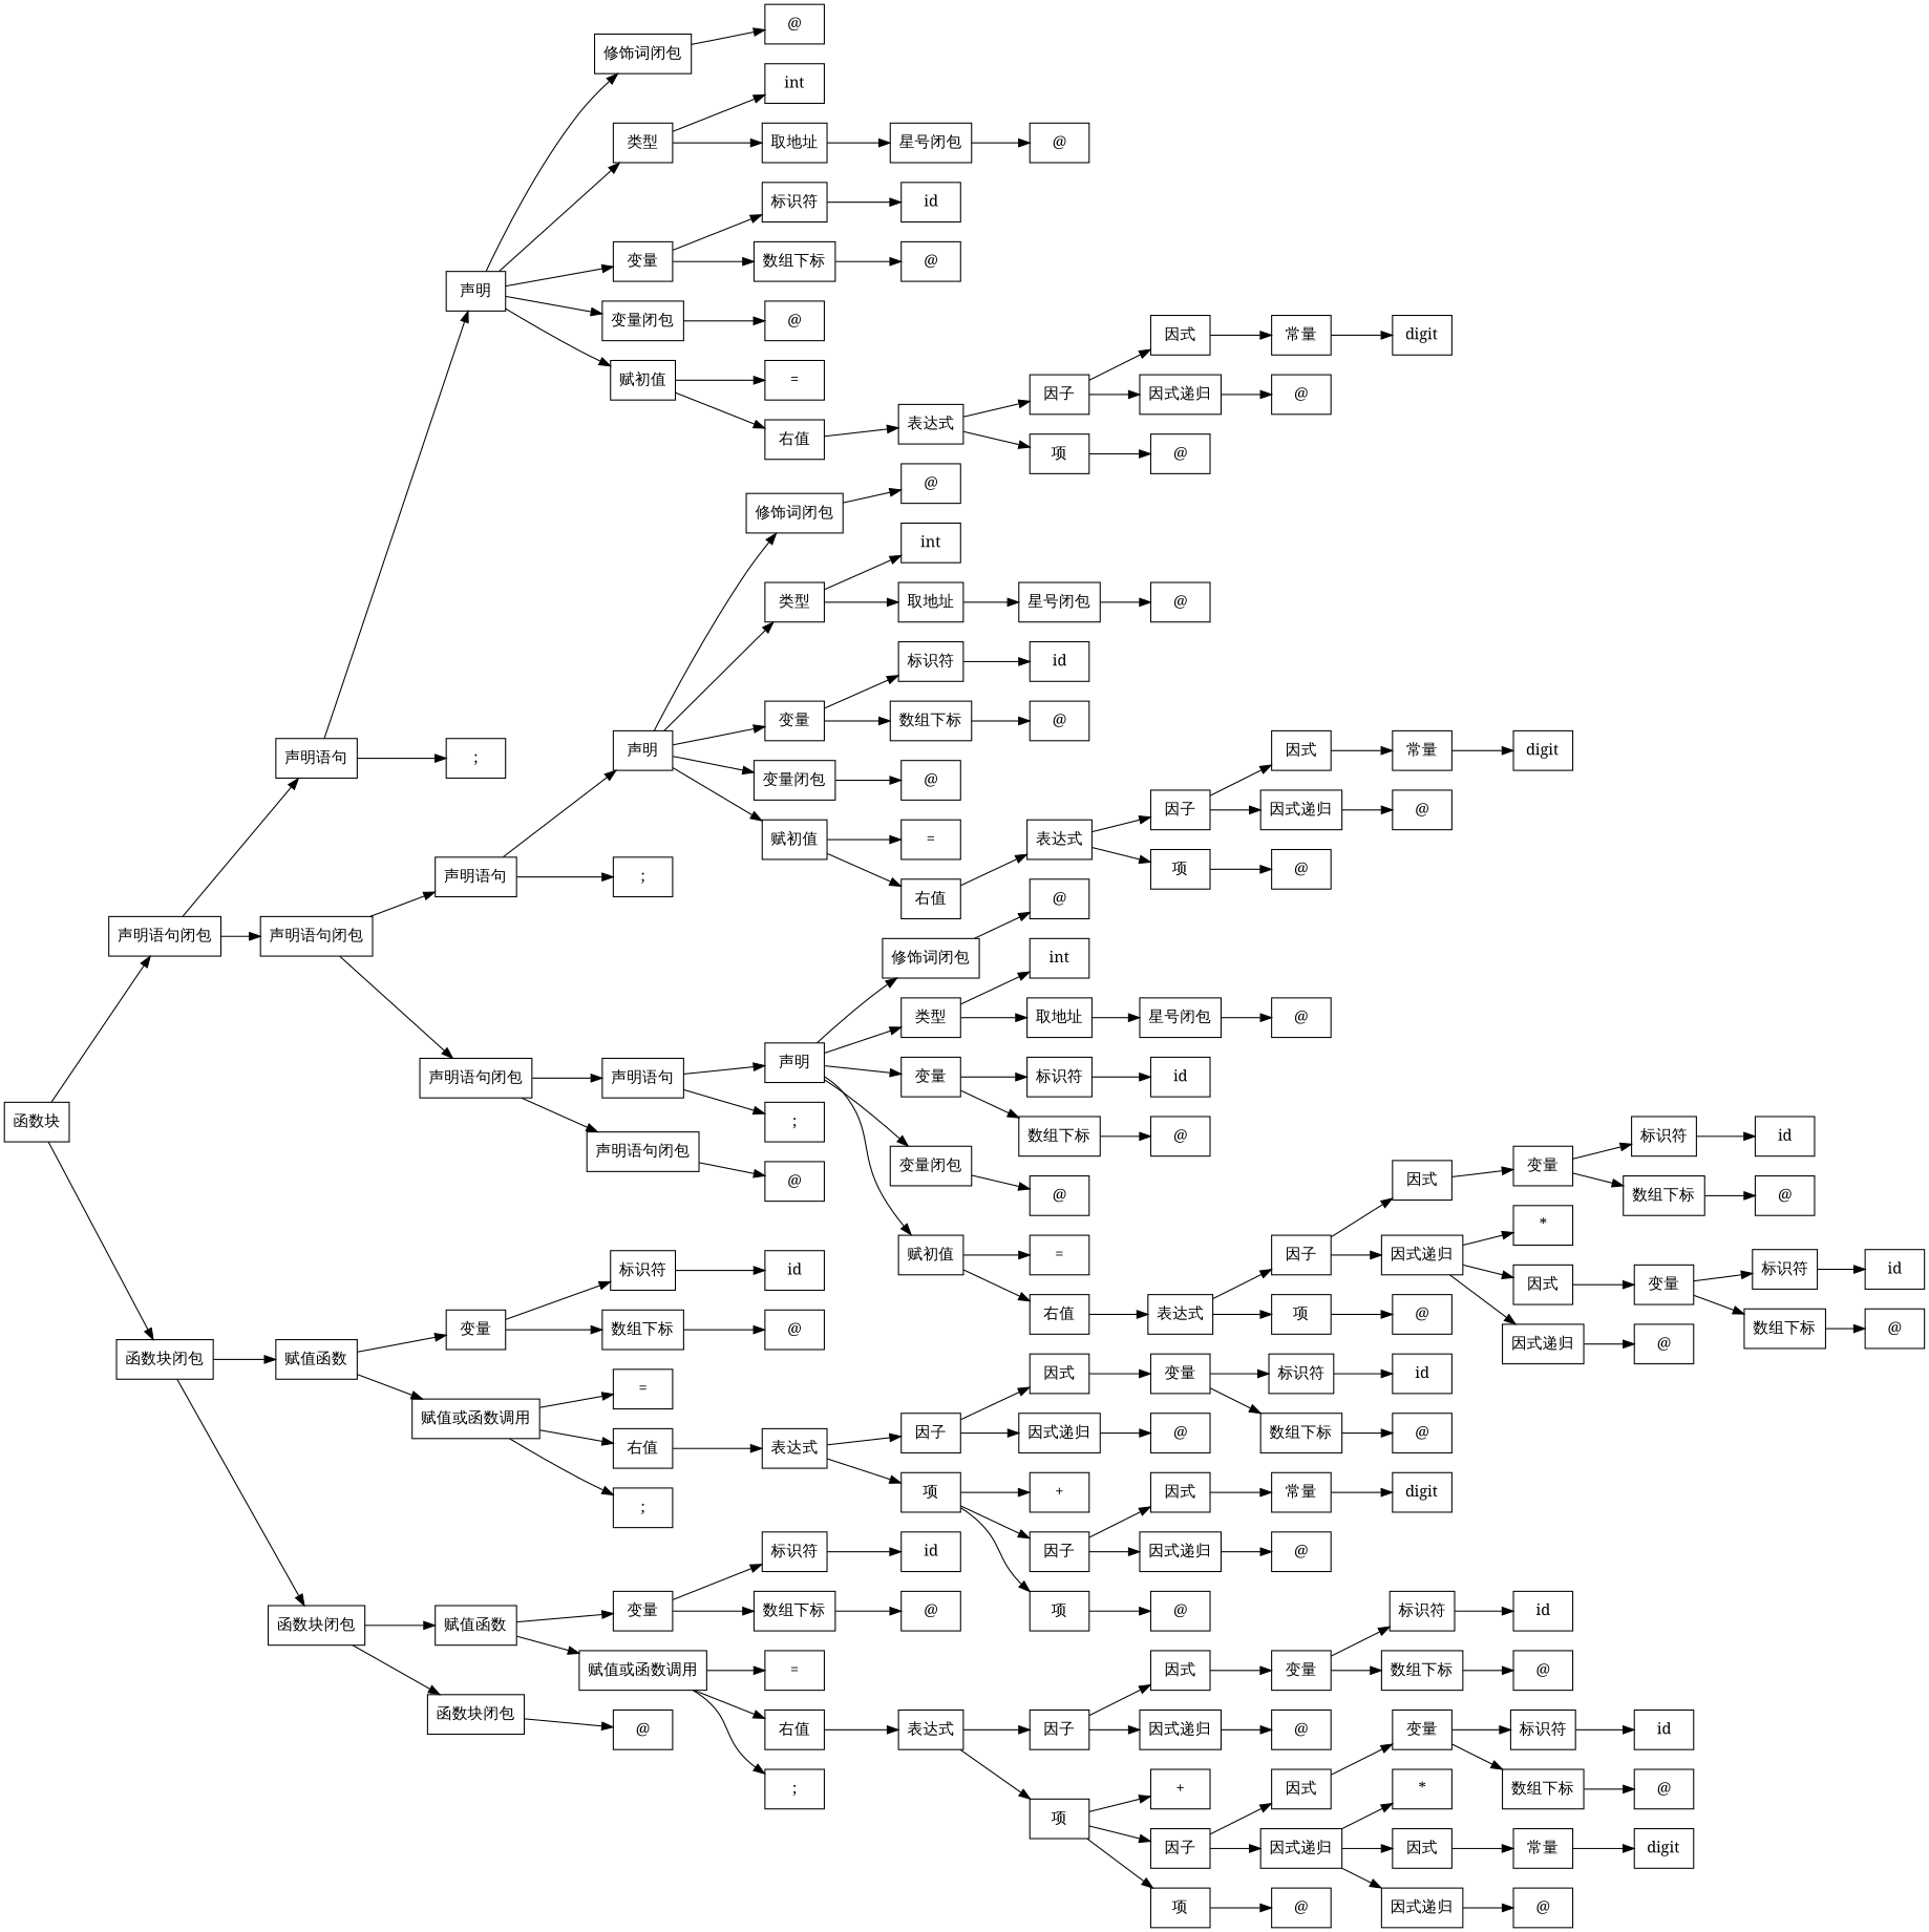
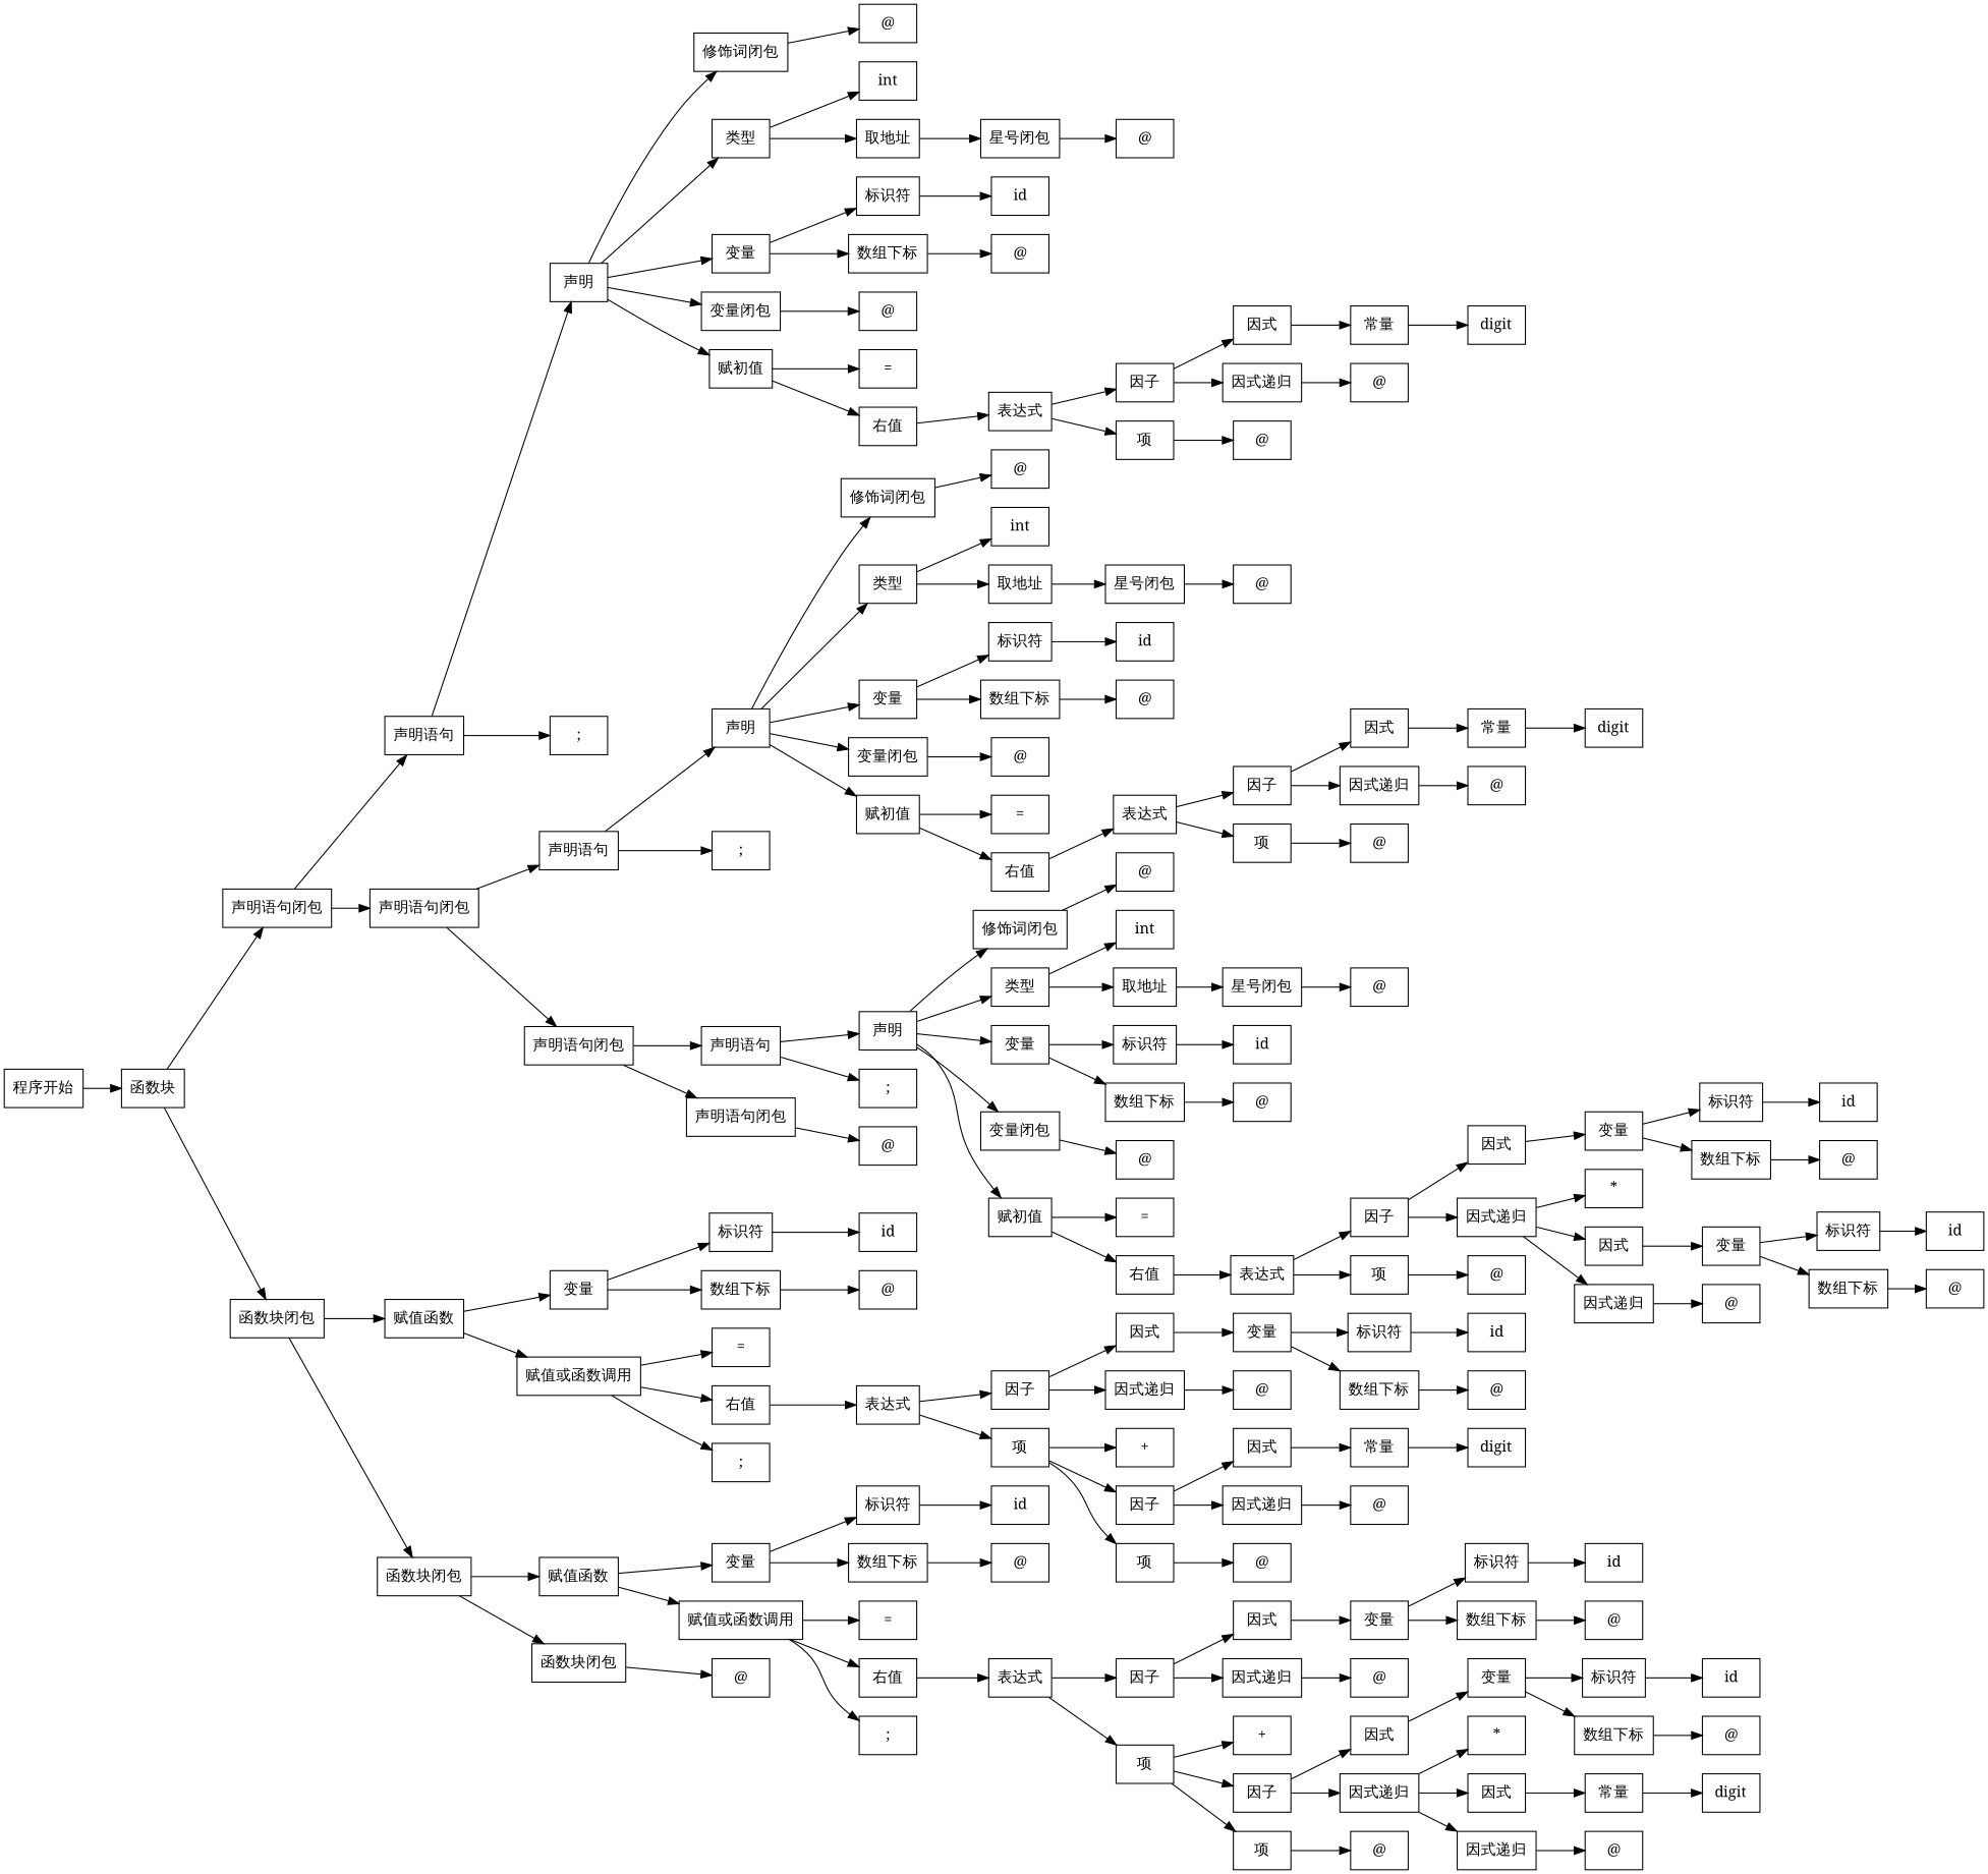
  digraph {
    rankdir=LR
    fontname="Noto Serif"
    node [fontname="Noto Serif" shape=box]
    edge [fontname="Noto Serif"]
+   n1 [label="程序开始"]
    n2 [label="函数块"]
    n3 [label="声明语句闭包"]
    n4 [label="函数块闭包"]
    n5 [label="声明语句"]
    n6 [label="声明语句闭包"]
    n7 [label="声明"]
    n8 [label=";"]
    n9 [label="修饰词闭包"]
    n10 [label="类型"]
    n11 [label="变量"]
    n12 [label="变量闭包"]
    n13 [label="赋初值"]
    n14 [label="@"]
    n15 [label=int]
    n16 [label="取地址"]
    n17 [label="星号闭包"]
    n18 [label="@"]
    n19 [label="标识符"]
    n20 [label="数组下标"]
    n21 [label=id]
    n22 [label="@"]
    n23 [label="@"]
    n24 [label="="]
    n25 [label="右值"]
    n26 [label="表达式"]
    n27 [label="因子"]
    n28 [label="项"]
    n29 [label="因式"]
    n30 [label="因式递归"]
    n31 [label="常量"]
    n32 [label=digit]
    n33 [label="@"]
    n34 [label="@"]
    n35 [label="声明语句"]
    n36 [label="声明语句闭包"]
    n37 [label="声明"]
    n38 [label=";"]
    n39 [label="修饰词闭包"]
    n40 [label="类型"]
    n41 [label="变量"]
    n42 [label="变量闭包"]
    n43 [label="赋初值"]
    n44 [label="@"]
    n45 [label=int]
    n46 [label="取地址"]
    n47 [label="星号闭包"]
    n48 [label="@"]
    n49 [label="标识符"]
    n50 [label="数组下标"]
    n51 [label=id]
    n52 [label="@"]
    n53 [label="@"]
    n54 [label="="]
    n55 [label="右值"]
    n56 [label="表达式"]
    n57 [label="因子"]
    n58 [label="项"]
    n59 [label="因式"]
    n60 [label="因式递归"]
    n61 [label="常量"]
    n62 [label=digit]
    n63 [label="@"]
    n64 [label="@"]
    n65 [label="声明语句"]
    n66 [label="声明语句闭包"]
    n67 [label="声明"]
    n68 [label=";"]
    n69 [label="修饰词闭包"]
    n70 [label="类型"]
    n71 [label="变量"]
    n72 [label="变量闭包"]
    n73 [label="赋初值"]
    n74 [label="@"]
    n75 [label=int]
    n76 [label="取地址"]
    n77 [label="星号闭包"]
    n78 [label="@"]
    n79 [label="标识符"]
    n80 [label="数组下标"]
    n81 [label=id]
    n82 [label="@"]
    n83 [label="@"]
    n84 [label="="]
    n85 [label="右值"]
    n86 [label="表达式"]
    n87 [label="因子"]
    n88 [label="项"]
    n89 [label="因式"]
    n90 [label="因式递归"]
    n91 [label="变量"]
    n92 [label="标识符"]
    n93 [label="数组下标"]
    n94 [label=id]
    n95 [label="@"]
    n96 [label="*"]
    n97 [label="因式"]
    n98 [label="因式递归"]
    n99 [label="变量"]
    n100 [label="标识符"]
    n101 [label="数组下标"]
    n102 [label=id]
    n103 [label="@"]
    n104 [label="@"]
    n105 [label="@"]
    n106 [label="@"]
    n107 [label="赋值函数"]
    n108 [label="函数块闭包"]
    n109 [label="变量"]
    n110 [label="赋值或函数调用"]
    n111 [label="标识符"]
    n112 [label="数组下标"]
    n113 [label=id]
    n114 [label="@"]
    n115 [label="="]
    n116 [label="右值"]
    n117 [label=";"]
    n118 [label="表达式"]
    n119 [label="因子"]
    n120 [label="项"]
    n121 [label="因式"]
    n122 [label="因式递归"]
    n123 [label="变量"]
    n124 [label="标识符"]
    n125 [label="数组下标"]
    n126 [label=id]
    n127 [label="@"]
    n128 [label="@"]
    n129 [label="+"]
    n130 [label="因子"]
    n131 [label="项"]
    n132 [label="因式"]
    n133 [label="因式递归"]
    n134 [label="常量"]
    n135 [label=digit]
    n136 [label="@"]
    n137 [label="@"]
    n138 [label="赋值函数"]
    n139 [label="函数块闭包"]
    n140 [label="变量"]
    n141 [label="赋值或函数调用"]
    n142 [label="标识符"]
    n143 [label="数组下标"]
    n144 [label=id]
    n145 [label="@"]
    n146 [label="="]
    n147 [label="右值"]
    n148 [label=";"]
    n149 [label="表达式"]
    n150 [label="因子"]
    n151 [label="项"]
    n152 [label="因式"]
    n153 [label="因式递归"]
    n154 [label="变量"]
    n155 [label="标识符"]
    n156 [label="数组下标"]
    n157 [label=id]
    n158 [label="@"]
    n159 [label="@"]
    n160 [label="+"]
    n161 [label="因子"]
    n162 [label="项"]
    n163 [label="因式"]
    n164 [label="因式递归"]
    n165 [label="变量"]
    n166 [label="标识符"]
    n167 [label="数组下标"]
    n168 [label=id]
    n169 [label="@"]
    n170 [label="*"]
    n171 [label="因式"]
    n172 [label="因式递归"]
    n173 [label="常量"]
    n174 [label=digit]
    n175 [label="@"]
    n176 [label="@"]
    n177 [label="@"]
+   n1 -> n2
    n2 -> n3
    n2 -> n4
    n3 -> n5
    n3 -> n6
    n4 -> n107
    n4 -> n108
    n5 -> n7
    n5 -> n8
    n6 -> n35
    n6 -> n36
    n7 -> n9
    n7 -> n10
    n7 -> n11
    n7 -> n12
    n7 -> n13
    n9 -> n14
    n10 -> n15
    n10 -> n16
    n11 -> n19
    n11 -> n20
    n12 -> n23
    n13 -> n24
    n13 -> n25
    n16 -> n17
    n17 -> n18
    n19 -> n21
    n20 -> n22
    n25 -> n26
    n26 -> n27
    n26 -> n28
    n27 -> n29
    n27 -> n30
    n28 -> n34
    n29 -> n31
    n30 -> n33
    n31 -> n32
    n35 -> n37
    n35 -> n38
    n36 -> n65
    n36 -> n66
    n37 -> n39
    n37 -> n40
    n37 -> n41
    n37 -> n42
    n37 -> n43
    n39 -> n44
    n40 -> n45
    n40 -> n46
    n41 -> n49
    n41 -> n50
    n42 -> n53
    n43 -> n54
    n43 -> n55
    n46 -> n47
    n47 -> n48
    n49 -> n51
    n50 -> n52
    n55 -> n56
    n56 -> n57
    n56 -> n58
    n57 -> n59
    n57 -> n60
    n58 -> n64
    n59 -> n61
    n60 -> n63
    n61 -> n62
    n65 -> n67
    n65 -> n68
    n66 -> n106
    n67 -> n69
    n67 -> n70
    n67 -> n71
    n67 -> n72
    n67 -> n73
    n69 -> n74
    n70 -> n75
    n70 -> n76
    n71 -> n79
    n71 -> n80
    n72 -> n83
    n73 -> n84
    n73 -> n85
    n76 -> n77
    n77 -> n78
    n79 -> n81
    n80 -> n82
    n85 -> n86
    n86 -> n87
    n86 -> n88
    n87 -> n89
    n87 -> n90
    n88 -> n105
    n89 -> n91
    n90 -> n96
    n90 -> n97
    n90 -> n98
    n91 -> n92
    n91 -> n93
    n92 -> n94
    n93 -> n95
    n97 -> n99
    n98 -> n104
    n99 -> n100
    n99 -> n101
    n100 -> n102
    n101 -> n103
    n107 -> n109
    n107 -> n110
    n108 -> n138
    n108 -> n139
    n109 -> n111
    n109 -> n112
    n110 -> n115
    n110 -> n116
    n110 -> n117
    n111 -> n113
    n112 -> n114
    n116 -> n118
    n118 -> n119
    n118 -> n120
    n119 -> n121
    n119 -> n122
    n120 -> n129
    n120 -> n130
    n120 -> n131
    n121 -> n123
    n122 -> n128
    n123 -> n124
    n123 -> n125
    n124 -> n126
    n125 -> n127
    n130 -> n132
    n130 -> n133
    n131 -> n137
    n132 -> n134
    n133 -> n136
    n134 -> n135
    n138 -> n140
    n138 -> n141
    n139 -> n177
    n140 -> n142
    n140 -> n143
    n141 -> n146
    n141 -> n147
    n141 -> n148
    n142 -> n144
    n143 -> n145
    n147 -> n149
    n149 -> n150
    n149 -> n151
    n150 -> n152
    n150 -> n153
    n151 -> n160
    n151 -> n161
    n151 -> n162
    n152 -> n154
    n153 -> n159
    n154 -> n155
    n154 -> n156
    n155 -> n157
    n156 -> n158
    n161 -> n163
    n161 -> n164
    n162 -> n176
    n163 -> n165
    n164 -> n170
    n164 -> n171
    n164 -> n172
    n165 -> n166
    n165 -> n167
    n166 -> n168
    n167 -> n169
    n171 -> n173
    n172 -> n175
    n173 -> n174
  }
